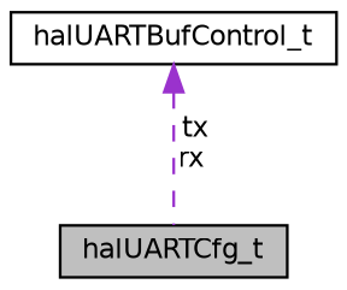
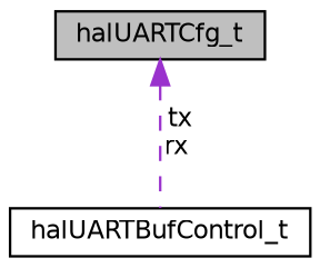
  digraph {
    node [color=black fontname=Helvetica fontsize=10 shape=record style=filled]
    n1 [fillcolor=grey75 fontcolor=black height=0.2 label=halUARTCfg_t width=0.4]
    n2 [fillcolor=white height=0.2 label=halUARTBufControl_t width=0.4]
-   n2 -> n1 [color=darkorchid3 dir=back fontname=Helvetica fontsize=10 label=" tx\nrx" labelfontname=Helvetica labelfontsize=10 style=dashed]
+   n1 -> n2 [color=darkorchid3 dir=back fontname=Helvetica fontsize=10 label=" tx\nrx" labelfontname=Helvetica labelfontsize=10 style=dashed]
  }
